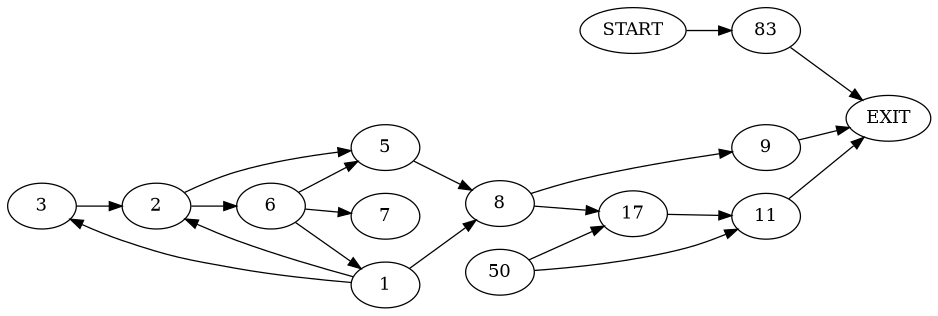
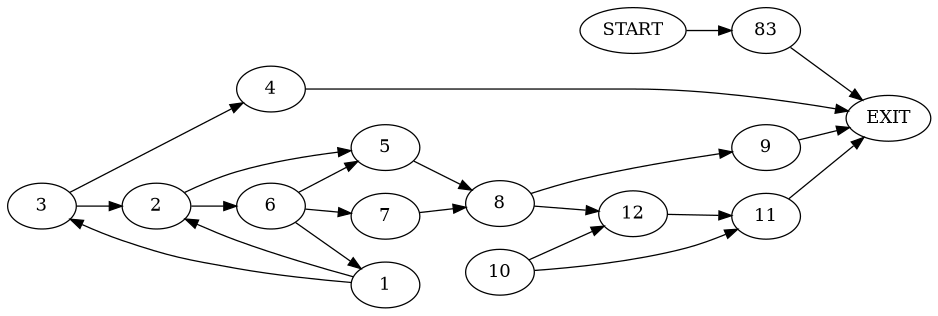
  digraph {
    rankdir=LR
    n1 [label=START]
    n2 [label=83]
    1
    2
    3
    n6 [label=EXIT]
    5
    6
+   4
    8
    7
    9
-   12 [label=17]
-   10 [label=50]
+   12
+   10
    11
    n1 -> n2
    n2 -> n6
    1 -> 2
    1 -> 3
    2 -> 5
    2 -> 6
    3 -> 2
+   3 -> 4
    5 -> 8
    6 -> 1
    6 -> 5
    6 -> 7
+   4 -> n6
    8 -> 9
    8 -> 12
-   1 -> 8
+   7 -> 8
    9 -> n6
    12 -> 11
    10 -> 12
    10 -> 11
    11 -> n6
  }
